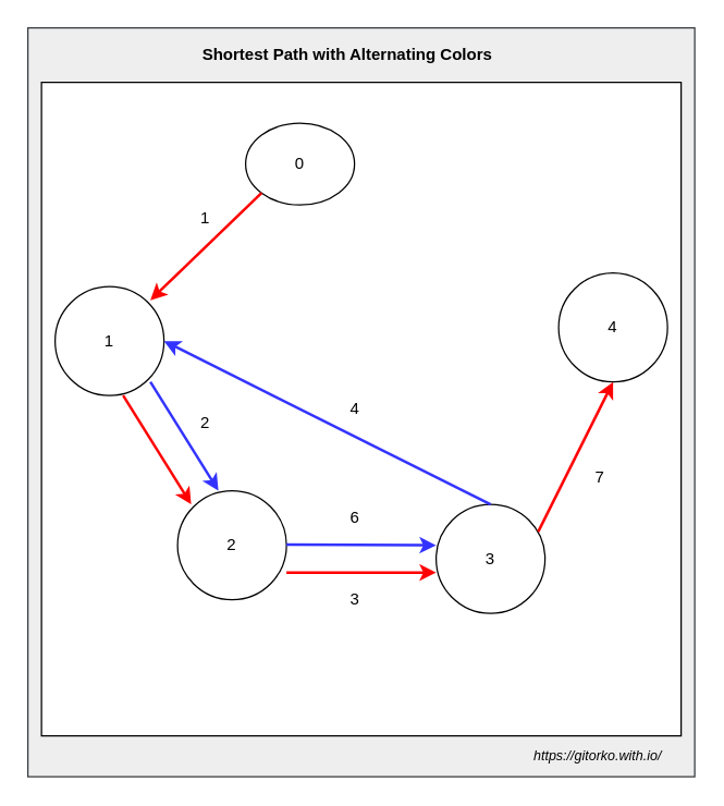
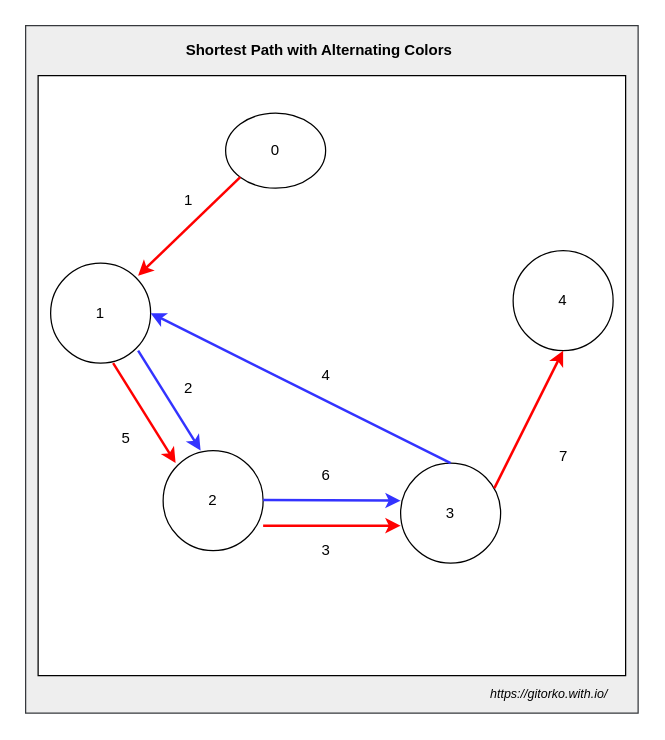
  <mxCell id="0" />
  <mxCell id="1" parent="0" />
  <mxCell id="2" value="" style="rounded=0;whiteSpace=wrap;html=1;strokeWidth=1;fillColor=#eeeeee;strokeColor=#36393d;" vertex="1" parent="1"><mxGeometry x="20" y="20" width="490" height="550" as="geometry" /></mxCell>
  <mxCell id="3" value="" style="rounded=0;whiteSpace=wrap;html=1;strokeWidth=1;" vertex="1" parent="1"><mxGeometry x="30" y="60" width="470" height="480" as="geometry" /></mxCell>
  <mxCell id="4" value="0" style="ellipse;whiteSpace=wrap;html=1;aspect=fixed;" vertex="1" parent="1"><mxGeometry x="180" y="90" width="80" height="60" as="geometry" /></mxCell>
  <mxCell id="5" value="1" style="ellipse;whiteSpace=wrap;html=1;aspect=fixed;" vertex="1" parent="1"><mxGeometry x="40" y="210" width="80" height="80" as="geometry" /></mxCell>
  <mxCell id="6" value="2" style="ellipse;whiteSpace=wrap;html=1;aspect=fixed;" vertex="1" parent="1"><mxGeometry x="130" y="360" width="80" height="80" as="geometry" /></mxCell>
  <mxCell id="7" value="3" style="ellipse;whiteSpace=wrap;html=1;aspect=fixed;" vertex="1" parent="1"><mxGeometry x="320" y="370" width="80" height="80" as="geometry" /></mxCell>
  <mxCell id="8" value="4" style="ellipse;whiteSpace=wrap;html=1;aspect=fixed;" vertex="1" parent="1"><mxGeometry x="410" y="200" width="80" height="80" as="geometry" /></mxCell>
  <mxCell id="9" value="" style="endArrow=classic;html=1;exitX=0;exitY=1;exitDx=0;exitDy=0;strokeColor=#FF0000;strokeWidth=2;" edge="1" parent="1" source="4"><mxGeometry width="50" height="50" relative="1" as="geometry"><mxPoint x="300" y="110" as="sourcePoint" /><mxPoint x="110" y="220" as="targetPoint" /></mxGeometry></mxCell>
  <mxCell id="10" value="" style="endArrow=classic;html=1;strokeColor=#FF0000;strokeWidth=2;" edge="1" parent="1"><mxGeometry width="50" height="50" relative="1" as="geometry"><mxPoint x="90" y="290" as="sourcePoint" /><mxPoint x="140" y="370" as="targetPoint" /></mxGeometry></mxCell>
  <mxCell id="11" value="" style="endArrow=classic;html=1;strokeWidth=2;strokeColor=#3333FF;" edge="1" parent="1"><mxGeometry width="50" height="50" relative="1" as="geometry"><mxPoint x="110" y="280" as="sourcePoint" /><mxPoint x="160" y="360" as="targetPoint" /></mxGeometry></mxCell>
  <mxCell id="12" value="" style="endArrow=classic;html=1;entryX=0;entryY=0.75;entryDx=0;entryDy=0;entryPerimeter=0;strokeWidth=2;strokeColor=#FF0000;" edge="1" parent="1"><mxGeometry width="50" height="50" relative="1" as="geometry"><mxPoint x="210" y="420" as="sourcePoint" /><mxPoint x="320" y="420" as="targetPoint" /></mxGeometry></mxCell>
  <mxCell id="13" value="" style="endArrow=classic;html=1;exitX=0.5;exitY=1;exitDx=0;exitDy=0;strokeColor=#3333FF;strokeWidth=2;" edge="1" parent="1"><mxGeometry width="50" height="50" relative="1" as="geometry"><mxPoint x="210" y="399.5" as="sourcePoint" /><mxPoint x="320" y="400" as="targetPoint" /></mxGeometry></mxCell>
  <mxCell id="14" value="" style="endArrow=classic;html=1;exitX=0.5;exitY=0;exitDx=0;exitDy=0;strokeColor=#3333FF;strokeWidth=2;" edge="1" parent="1" source="7"><mxGeometry width="50" height="50" relative="1" as="geometry"><mxPoint x="278.28" y="310" as="sourcePoint" /><mxPoint x="120" y="250" as="targetPoint" /></mxGeometry></mxCell>
  <mxCell id="15" value="" style="endArrow=classic;html=1;entryX=0.5;entryY=1;entryDx=0;entryDy=0;strokeWidth=2;strokeColor=#FF0000;" edge="1" parent="1" target="8"><mxGeometry width="50" height="50" relative="1" as="geometry"><mxPoint x="395" y="390" as="sourcePoint" /><mxPoint x="505" y="390" as="targetPoint" /></mxGeometry></mxCell>
  <mxCell id="16" value="1" style="text;html=1;align=center;verticalAlign=middle;resizable=0;points=[];autosize=1;" vertex="1" parent="1"><mxGeometry x="140" y="150" width="20" height="20" as="geometry" /></mxCell>
  <mxCell id="17" value="2" style="text;html=1;align=center;verticalAlign=middle;resizable=0;points=[];autosize=1;" vertex="1" parent="1"><mxGeometry x="140" y="300" width="20" height="20" as="geometry" /></mxCell>
  <mxCell id="18" value="3" style="text;html=1;align=center;verticalAlign=middle;resizable=0;points=[];autosize=1;" vertex="1" parent="1"><mxGeometry x="250" y="430" width="20" height="20" as="geometry" /></mxCell>
  <mxCell id="19" value="4" style="text;html=1;align=center;verticalAlign=middle;resizable=0;points=[];autosize=1;" vertex="1" parent="1"><mxGeometry x="250" y="290" width="20" height="20" as="geometry" /></mxCell>
+ <mxCell id="20" value="5" style="text;html=1;align=center;verticalAlign=middle;resizable=0;points=[];autosize=1;" vertex="1" parent="1"><mxGeometry x="90" y="340" width="20" height="20" as="geometry" /></mxCell>
  <mxCell id="21" value="6" style="text;html=1;align=center;verticalAlign=middle;resizable=0;points=[];autosize=1;" vertex="1" parent="1"><mxGeometry x="250" y="370" width="20" height="20" as="geometry" /></mxCell>
- <mxCell id="22" value="7" style="text;html=1;align=center;verticalAlign=middle;resizable=0;points=[];autosize=1;" vertex="1" parent="1"><mxGeometry x="430" y="340" width="20" height="20" as="geometry" /></mxCell>
+ <mxCell id="22" value="7" style="text;html=1;align=center;verticalAlign=middle;resizable=0;points=[];autosize=1;" vertex="1" parent="1"><mxGeometry x="440" y="355" width="20" height="20" as="geometry" /></mxCell>
  <mxCell id="23" value="Shortest Path with Alternating Colors" style="text;html=1;strokeColor=none;fillColor=none;align=center;verticalAlign=middle;whiteSpace=wrap;rounded=0;fontStyle=1" vertex="1" parent="1"><mxGeometry x="30" y="30" width="450" height="20" as="geometry" /></mxCell>
  <mxCell id="24" value="&lt;i&gt;&lt;font style=&quot;font-size: 10px&quot;&gt;https://gitorko.with.io/&lt;/font&gt;&lt;/i&gt;" style="text;html=1;" vertex="1" parent="1"><mxGeometry x="390" y="540" width="110" height="30" as="geometry" /></mxCell>
